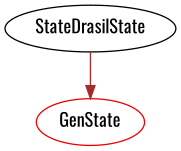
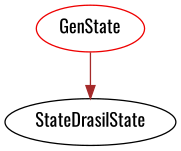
  digraph {
    fontname=Oswald
    node [fontname=Oswald]
    n1 [color=red2 label=GenState shape=oval]
    StateDrasilState
-   StateDrasilState -> n1 [color=brown style=solid fontname=Oswald]
+   n1 -> StateDrasilState [color=brown style=solid fontname=Oswald]
  }
